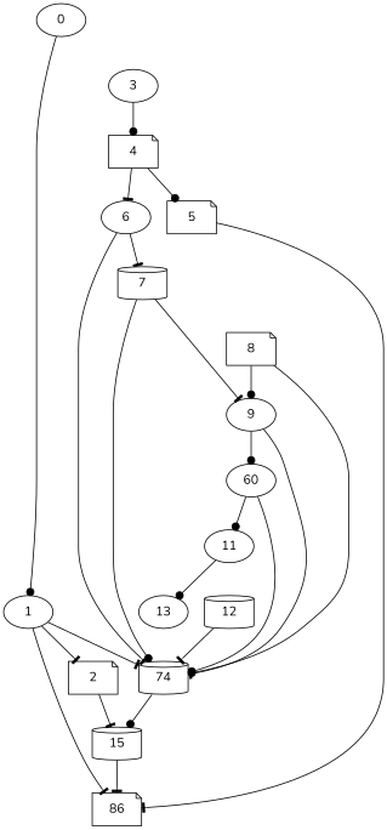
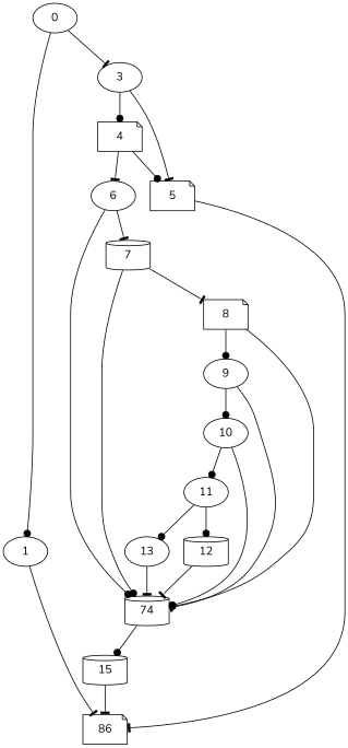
  digraph {
    fontname=Nunito
    node [fontname=Nunito shape=ellipse]
    edge [arrowhead=tee fontname=Nunito]
    0
    1
    3
-   2 [shape=note]
    n5 [label=86 shape=note]
    4 [shape=note]
    5 [shape=note]
    15 [shape=cylinder]
    6
    7 [shape=cylinder]
    n11 [label=74 shape=cylinder]
    8 [shape=note]
    9
-   10 [label=60]
+   10
    11
    12 [shape=cylinder]
    13
    0 -> 1 [arrowhead=dot]
-   1 -> 2
+   0 -> 3
    1 -> n5
    3 -> 4 [arrowhead=dot]
-   2 -> 15
+   3 -> 5
    4 -> 5 [arrowhead=dot]
    4 -> 6
    5 -> n5
    15 -> n5
    6 -> 7
-   6 -> n11
+   6 -> n11 [arrowhead=dot]
    7 -> n11 [arrowhead=dot]
-   7 -> 9
+   7 -> 8
    n11 -> 15 [arrowhead=dot]
    8 -> n11 [arrowhead=dot]
    8 -> 9 [arrowhead=dot]
    9 -> n11
    9 -> 10 [arrowhead=dot]
    10 -> n11 [arrowhead=dot]
    10 -> 11 [arrowhead=dot]
+   11 -> 12 [arrowhead=dot]
    11 -> 13 [arrowhead=dot]
    12 -> n11
-   1 -> n11
+   13 -> n11
  }
